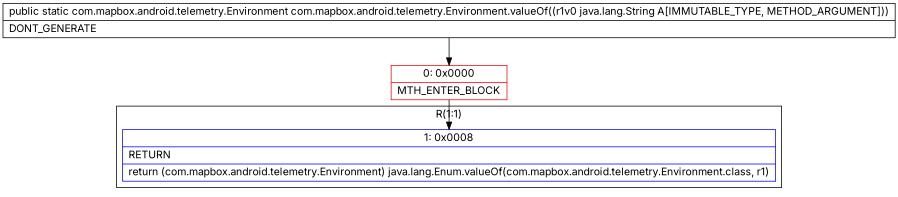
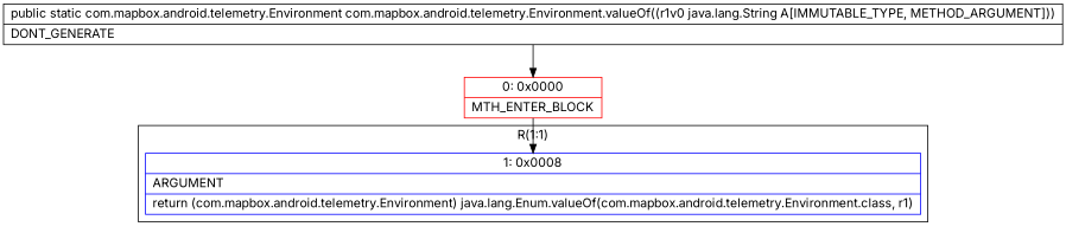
  digraph {
    fontname=Inter
    node [shape=record fontname=Inter]
    edge [fontname=Inter]
-   n1 [color=blue label="{1\:\ 0x0008|RETURN\l|return (com.mapbox.android.telemetry.Environment) java.lang.Enum.valueOf(com.mapbox.android.telemetry.Environment.class, r1)\l}"]
+   n1 [color=blue label="{1\:\ 0x0008|ARGUMENT\l|return (com.mapbox.android.telemetry.Environment) java.lang.Enum.valueOf(com.mapbox.android.telemetry.Environment.class, r1)\l}"]
    n2 [color=red label="{0\:\ 0x0000|MTH_ENTER_BLOCK\l}"]
    n3 [label="{public static com.mapbox.android.telemetry.Environment com.mapbox.android.telemetry.Environment.valueOf((r1v0 java.lang.String A[IMMUTABLE_TYPE, METHOD_ARGUMENT]))  | DONT_GENERATE\l}"]
    subgraph cluster_1 {
      label="R(1:1)"
      n1
    }
    n2 -> n1
    n3 -> n2
  }
